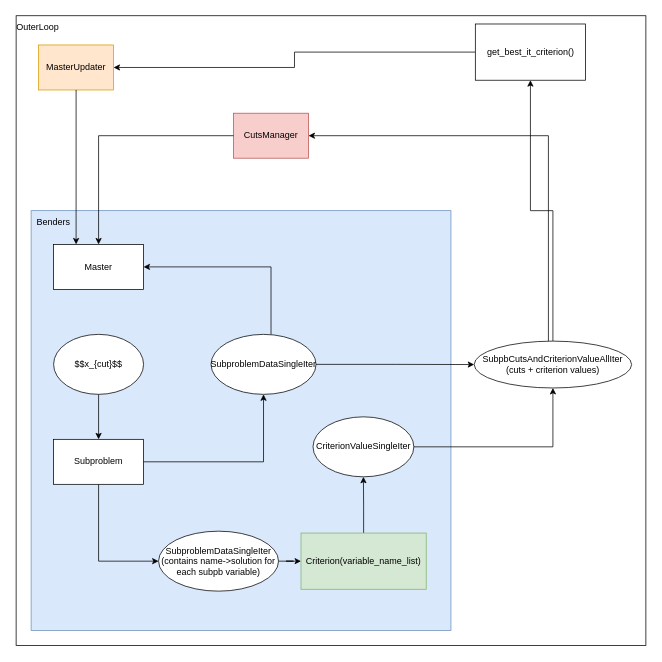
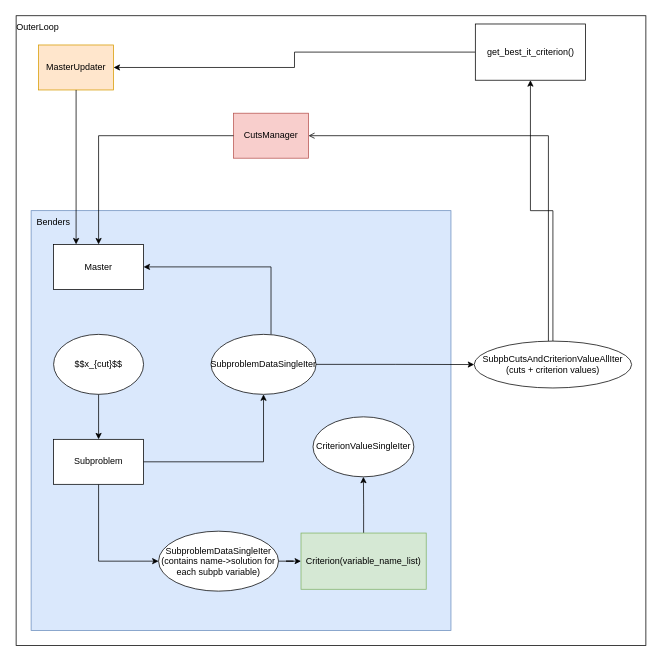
  <mxCell id="0" />
  <mxCell id="1" parent="0" />
  <mxCell id="2" value="" style="whiteSpace=wrap;html=1;aspect=fixed;container=0;" parent="1" vertex="1"><mxGeometry x="21" y="20" width="840" height="840" as="geometry" /></mxCell>
  <mxCell id="3" value="OuterLoop" style="text;html=1;align=center;verticalAlign=middle;whiteSpace=wrap;rounded=0;container=0;" parent="1" vertex="1"><mxGeometry x="20" y="20" width="60" height="30" as="geometry" /></mxCell>
  <mxCell id="4" value="MasterUpdater" style="rounded=0;whiteSpace=wrap;html=1;fillColor=#ffe6cc;strokeColor=#d79b00;container=0;" parent="1" vertex="1"><mxGeometry x="51" y="59" width="100" height="60" as="geometry" /></mxCell>
  <mxCell id="5" value="CutsManager" style="rounded=0;whiteSpace=wrap;html=1;fillColor=#f8cecc;strokeColor=#b85450;container=0;" parent="1" vertex="1"><mxGeometry x="311" y="150" width="100" height="60" as="geometry" /></mxCell>
  <mxCell id="6" value="" style="whiteSpace=wrap;html=1;aspect=fixed;fillColor=#dae8fc;strokeColor=#6c8ebf;container=0;" parent="1" vertex="1"><mxGeometry x="41" y="280" width="560" height="560" as="geometry" /></mxCell>
  <mxCell id="7" value="Master" style="rounded=0;whiteSpace=wrap;html=1;container=0;" parent="1" vertex="1"><mxGeometry x="71" y="325" width="120" height="60" as="geometry" /></mxCell>
  <mxCell id="8" style="edgeStyle=orthogonalEdgeStyle;rounded=0;orthogonalLoop=1;jettySize=auto;html=1;exitX=0.5;exitY=1;exitDx=0;exitDy=0;entryX=0;entryY=0.5;entryDx=0;entryDy=0;" parent="1" source="9" target="22" edge="1"><mxGeometry relative="1" as="geometry" /></mxCell>
  <mxCell id="9" value="Subproblem" style="rounded=0;whiteSpace=wrap;html=1;container=0;" parent="1" vertex="1"><mxGeometry x="71" y="585" width="120" height="60" as="geometry" /></mxCell>
  <mxCell id="10" style="edgeStyle=orthogonalEdgeStyle;rounded=0;orthogonalLoop=1;jettySize=auto;html=1;entryX=1;entryY=0.5;entryDx=0;entryDy=0;" parent="1" source="12" target="7" edge="1"><mxGeometry relative="1" as="geometry"><Array as="points"><mxPoint x="361" y="355" /></Array></mxGeometry></mxCell>
  <mxCell id="11" style="edgeStyle=orthogonalEdgeStyle;rounded=0;orthogonalLoop=1;jettySize=auto;html=1;entryX=0;entryY=0.5;entryDx=0;entryDy=0;" parent="1" source="12" target="27" edge="1"><mxGeometry relative="1" as="geometry" /></mxCell>
  <mxCell id="12" value="SubproblemDataSingleIter" style="ellipse;whiteSpace=wrap;html=1;container=0;" parent="1" vertex="1"><mxGeometry x="281" y="445" width="140" height="80" as="geometry" /></mxCell>
  <mxCell id="13" style="edgeStyle=orthogonalEdgeStyle;rounded=0;orthogonalLoop=1;jettySize=auto;html=1;entryX=0.5;entryY=1;entryDx=0;entryDy=0;" parent="1" source="9" target="12" edge="1"><mxGeometry relative="1" as="geometry" /></mxCell>
  <mxCell id="14" value="" style="edgeStyle=orthogonalEdgeStyle;rounded=0;orthogonalLoop=1;jettySize=auto;html=1;" parent="1" source="15" target="9" edge="1"><mxGeometry relative="1" as="geometry" /></mxCell>
  <mxCell id="15" value="$$x_{cut}$$" style="ellipse;whiteSpace=wrap;html=1;container=0;" parent="1" vertex="1"><mxGeometry x="71" y="445" width="120" height="80" as="geometry" /></mxCell>
  <mxCell id="16" value="Benders" style="text;html=1;align=center;verticalAlign=middle;whiteSpace=wrap;rounded=0;container=0;" parent="1" vertex="1"><mxGeometry x="41" y="280" width="60" height="30" as="geometry" /></mxCell>
  <mxCell id="17" style="edgeStyle=orthogonalEdgeStyle;rounded=0;orthogonalLoop=1;jettySize=auto;html=1;entryX=0.5;entryY=0;entryDx=0;entryDy=0;" parent="1" source="5" target="7" edge="1"><mxGeometry relative="1" as="geometry" /></mxCell>
  <mxCell id="18" style="edgeStyle=orthogonalEdgeStyle;rounded=0;orthogonalLoop=1;jettySize=auto;html=1;entryX=0.25;entryY=0;entryDx=0;entryDy=0;" parent="1" source="4" target="7" edge="1"><mxGeometry relative="1" as="geometry" /></mxCell>
  <mxCell id="19" style="edgeStyle=orthogonalEdgeStyle;rounded=0;orthogonalLoop=1;jettySize=auto;html=1;exitX=0.5;exitY=0;exitDx=0;exitDy=0;entryX=0.5;entryY=1;entryDx=0;entryDy=0;" parent="1" source="20" target="24" edge="1"><mxGeometry relative="1" as="geometry" /></mxCell>
  <mxCell id="20" value="&lt;div&gt;Criterion(variable_name_list)&lt;/div&gt;" style="rounded=0;whiteSpace=wrap;html=1;fillColor=#d5e8d4;strokeColor=#82b366;container=0;" parent="1" vertex="1"><mxGeometry x="401" y="710" width="167" height="75" as="geometry" /></mxCell>
  <mxCell id="21" style="edgeStyle=orthogonalEdgeStyle;rounded=0;orthogonalLoop=1;jettySize=auto;html=1;" parent="1" source="22" target="20" edge="1"><mxGeometry relative="1" as="geometry" /></mxCell>
  <mxCell id="22" value="SubproblemDataSingleIter (contains name-&amp;gt;solution for each subpb variable)" style="ellipse;whiteSpace=wrap;html=1;container=0;" parent="1" vertex="1"><mxGeometry x="211" y="707.5" width="160" height="80" as="geometry" /></mxCell>
- <mxCell id="23" style="edgeStyle=orthogonalEdgeStyle;rounded=0;orthogonalLoop=1;jettySize=auto;html=1;" parent="1" source="24" target="27" edge="1"><mxGeometry relative="1" as="geometry" /></mxCell>
  <mxCell id="24" value="CriterionValueSingleIter" style="ellipse;whiteSpace=wrap;html=1;" parent="1" vertex="1"><mxGeometry x="417" y="555" width="134.5" height="80" as="geometry" /></mxCell>
  <mxCell id="25" style="edgeStyle=orthogonalEdgeStyle;rounded=0;orthogonalLoop=1;jettySize=auto;html=1;entryX=0.5;entryY=1;entryDx=0;entryDy=0;" parent="1" source="27" target="29" edge="1"><mxGeometry relative="1" as="geometry" /></mxCell>
- <mxCell id="26" style="edgeStyle=orthogonalEdgeStyle;rounded=0;orthogonalLoop=1;jettySize=auto;html=1;entryX=1;entryY=0.5;entryDx=0;entryDy=0;" parent="1" source="27" target="5" edge="1"><mxGeometry relative="1" as="geometry"><Array as="points"><mxPoint x="731" y="180" /></Array></mxGeometry></mxCell>
+ <mxCell id="26" style="edgeStyle=orthogonalEdgeStyle;rounded=0;orthogonalLoop=1;jettySize=auto;html=1;entryX=1;entryY=0.5;entryDx=0;entryDy=0;endArrow=open;" parent="1" source="27" target="5" edge="1"><mxGeometry relative="1" as="geometry"><Array as="points"><mxPoint x="731" y="180" /></Array></mxGeometry></mxCell>
  <mxCell id="27" value="&lt;div&gt;SubpbCutsAndCriterionValueAllIter&lt;/div&gt;(cuts + criterion values)" style="ellipse;whiteSpace=wrap;html=1;" parent="1" vertex="1"><mxGeometry x="632" y="454" width="210" height="62.5" as="geometry" /></mxCell>
  <mxCell id="28" style="edgeStyle=orthogonalEdgeStyle;rounded=0;orthogonalLoop=1;jettySize=auto;html=1;entryX=1;entryY=0.5;entryDx=0;entryDy=0;" parent="1" source="29" target="4" edge="1"><mxGeometry relative="1" as="geometry" /></mxCell>
  <mxCell id="29" value="&lt;div&gt;get_best_it_criterion()&lt;/div&gt;" style="rounded=0;whiteSpace=wrap;html=1;container=0;" parent="1" vertex="1"><mxGeometry x="633.5" y="31" width="147" height="75" as="geometry" /></mxCell>
